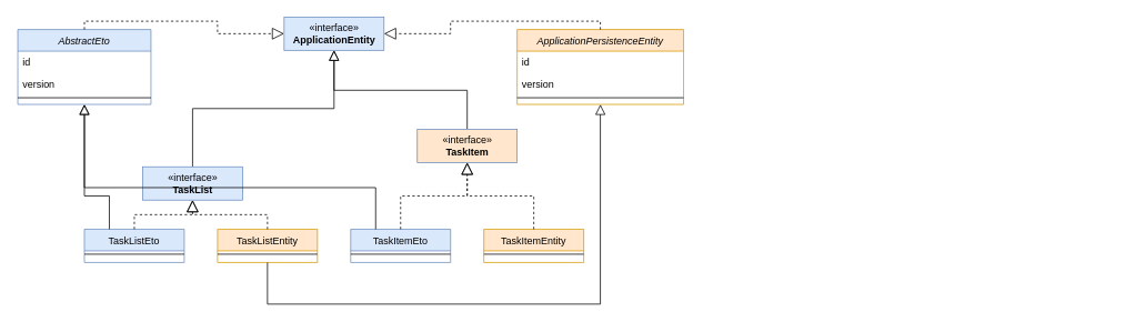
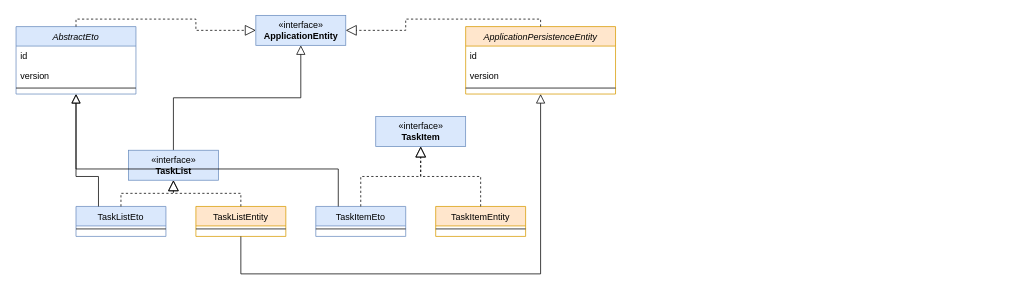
  <mxCell id="0" />
  <mxCell id="1" parent="0" />
- <mxCell id="2" value="" style="endArrow=block;endSize=10;endFill=0;shadow=0;strokeWidth=1;rounded=0;edgeStyle=elbowEdgeStyle;elbow=vertical;entryX=0.5;entryY=1;entryDx=0;entryDy=0;exitX=0.5;exitY=0;exitDx=0;exitDy=0;" parent="1" source="7" target="27" edge="1"><mxGeometry width="160" relative="1" as="geometry"><mxPoint x="500" y="115" as="sourcePoint" /><mxPoint x="480" y="213" as="targetPoint" /></mxGeometry></mxCell>
  <mxCell id="3" value="TaskItemEto" style="swimlane;fontStyle=0;align=center;verticalAlign=top;childLayout=stackLayout;horizontal=1;startSize=26;horizontalStack=0;resizeParent=1;resizeLast=0;collapsible=1;marginBottom=0;rounded=0;shadow=0;strokeWidth=1;fillColor=#dae8fc;strokeColor=#6c8ebf;" parent="1" vertex="1"><mxGeometry x="420" y="275" width="120" height="40" as="geometry"><mxRectangle x="340" y="380" width="170" height="26" as="alternateBounds" /></mxGeometry></mxCell>
  <mxCell id="4" value="" style="line;html=1;strokeWidth=1;align=left;verticalAlign=middle;spacingTop=-1;spacingLeft=3;spacingRight=3;rotatable=0;labelPosition=right;points=[];portConstraint=eastwest;" parent="3" vertex="1"><mxGeometry y="26" width="120" height="8" as="geometry" /></mxCell>
  <mxCell id="5" value="" style="endArrow=block;endSize=10;endFill=0;shadow=0;strokeWidth=1;rounded=0;edgeStyle=elbowEdgeStyle;elbow=vertical;entryX=0.5;entryY=1;entryDx=0;entryDy=0;" parent="1" source="6" target="27" edge="1"><mxGeometry width="160" relative="1" as="geometry"><mxPoint x="390" y="328" as="sourcePoint" /><mxPoint x="480" y="213" as="targetPoint" /></mxGeometry></mxCell>
  <mxCell id="6" value="«interface»&lt;br&gt;&lt;b&gt;TaskList&lt;/b&gt;" style="html=1;fillColor=#dae8fc;strokeColor=#6c8ebf;" vertex="1" parent="1"><mxGeometry x="170" y="200" width="120" height="40" as="geometry" /></mxCell>
- <mxCell id="7" value="«interface»&lt;br&gt;&lt;b&gt;TaskItem&lt;/b&gt;" style="html=1;fillColor=#ffe6cc;strokeColor=#6c8ebf;" vertex="1" parent="1"><mxGeometry x="500" y="155" width="120" height="40" as="geometry" /></mxCell>
+ <mxCell id="7" value="«interface»&lt;br&gt;&lt;b&gt;TaskItem&lt;/b&gt;" style="html=1;fillColor=#dae8fc;strokeColor=#6c8ebf;" vertex="1" parent="1"><mxGeometry x="500" y="155" width="120" height="40" as="geometry" /></mxCell>
  <mxCell id="8" value="TaskListEto" style="swimlane;fontStyle=0;align=center;verticalAlign=top;childLayout=stackLayout;horizontal=1;startSize=26;horizontalStack=0;resizeParent=1;resizeLast=0;collapsible=1;marginBottom=0;rounded=0;shadow=0;strokeWidth=1;fillColor=#dae8fc;strokeColor=#6c8ebf;" vertex="1" parent="1"><mxGeometry x="100" y="275" width="120" height="40" as="geometry"><mxRectangle x="340" y="380" width="170" height="26" as="alternateBounds" /></mxGeometry></mxCell>
  <mxCell id="9" value="" style="line;html=1;strokeWidth=1;align=left;verticalAlign=middle;spacingTop=-1;spacingLeft=3;spacingRight=3;rotatable=0;labelPosition=right;points=[];portConstraint=eastwest;" vertex="1" parent="8"><mxGeometry y="26" width="120" height="8" as="geometry" /></mxCell>
  <mxCell id="10" value="TaskListEntity" style="swimlane;fontStyle=0;align=center;verticalAlign=top;childLayout=stackLayout;horizontal=1;startSize=26;horizontalStack=0;resizeParent=1;resizeLast=0;collapsible=1;marginBottom=0;rounded=0;shadow=0;strokeWidth=1;fillColor=#ffe6cc;strokeColor=#d79b00;" vertex="1" parent="1"><mxGeometry x="260" y="275" width="120" height="40" as="geometry"><mxRectangle x="340" y="380" width="170" height="26" as="alternateBounds" /></mxGeometry></mxCell>
  <mxCell id="11" value="" style="line;html=1;strokeWidth=1;align=left;verticalAlign=middle;spacingTop=-1;spacingLeft=3;spacingRight=3;rotatable=0;labelPosition=right;points=[];portConstraint=eastwest;" vertex="1" parent="10"><mxGeometry y="26" width="120" height="8" as="geometry" /></mxCell>
  <mxCell id="12" value="TaskItemEntity" style="swimlane;fontStyle=0;align=center;verticalAlign=top;childLayout=stackLayout;horizontal=1;startSize=26;horizontalStack=0;resizeParent=1;resizeLast=0;collapsible=1;marginBottom=0;rounded=0;shadow=0;strokeWidth=1;fillColor=#ffe6cc;strokeColor=#d79b00;" vertex="1" parent="1"><mxGeometry x="580" y="275" width="120" height="40" as="geometry"><mxRectangle x="340" y="380" width="170" height="26" as="alternateBounds" /></mxGeometry></mxCell>
  <mxCell id="13" value="" style="line;html=1;strokeWidth=1;align=left;verticalAlign=middle;spacingTop=-1;spacingLeft=3;spacingRight=3;rotatable=0;labelPosition=right;points=[];portConstraint=eastwest;" vertex="1" parent="12"><mxGeometry y="26" width="120" height="8" as="geometry" /></mxCell>
  <mxCell id="14" value="" style="endArrow=block;dashed=1;endFill=0;endSize=12;html=1;rounded=0;entryX=0.5;entryY=1;entryDx=0;entryDy=0;exitX=0.5;exitY=0;exitDx=0;exitDy=0;edgeStyle=orthogonalEdgeStyle;" edge="1" parent="1" source="8" target="6"><mxGeometry width="160" relative="1" as="geometry"><mxPoint x="470" y="335" as="sourcePoint" /><mxPoint x="630" y="335" as="targetPoint" /></mxGeometry></mxCell>
  <mxCell id="15" value="" style="endArrow=block;dashed=1;endFill=0;endSize=12;html=1;rounded=0;entryX=0.5;entryY=1;entryDx=0;entryDy=0;edgeStyle=orthogonalEdgeStyle;" edge="1" parent="1" source="3" target="7"><mxGeometry width="160" relative="1" as="geometry"><mxPoint x="250" y="245" as="sourcePoint" /><mxPoint x="250" y="205" as="targetPoint" /></mxGeometry></mxCell>
  <mxCell id="16" value="AbstractEto" style="swimlane;fontStyle=2;align=center;verticalAlign=top;childLayout=stackLayout;horizontal=1;startSize=26;horizontalStack=0;resizeParent=1;resizeLast=0;collapsible=1;marginBottom=0;rounded=0;shadow=0;strokeWidth=1;fillColor=#dae8fc;strokeColor=#6c8ebf;" vertex="1" parent="1"><mxGeometry y="35" width="160" height="90" as="geometry" x="20"><mxRectangle x="230" y="140" width="160" height="26" as="alternateBounds" /></mxGeometry></mxCell>
  <mxCell id="17" value="id" style="text;align=left;verticalAlign=top;spacingLeft=4;spacingRight=4;overflow=hidden;rotatable=0;points=[[0,0.5],[1,0.5]];portConstraint=eastwest;rounded=0;shadow=0;html=0;" vertex="1" parent="16"><mxGeometry y="26" width="160" height="26" as="geometry" /></mxCell>
  <mxCell id="18" value="version" style="text;strokeColor=none;fillColor=none;align=left;verticalAlign=top;spacingLeft=4;spacingRight=4;overflow=hidden;rotatable=0;points=[[0,0.5],[1,0.5]];portConstraint=eastwest;" vertex="1" parent="16"><mxGeometry y="52" width="160" height="26" as="geometry" /></mxCell>
  <mxCell id="19" value="" style="line;html=1;strokeWidth=1;align=left;verticalAlign=middle;spacingTop=-1;spacingLeft=3;spacingRight=3;rotatable=0;labelPosition=right;points=[];portConstraint=eastwest;" vertex="1" parent="16"><mxGeometry y="78" width="160" height="8" as="geometry" /></mxCell>
  <mxCell id="20" value="" style="endArrow=block;dashed=1;endFill=0;endSize=12;html=1;rounded=0;entryX=0;entryY=0.5;entryDx=0;entryDy=0;exitX=0.5;exitY=0;exitDx=0;exitDy=0;edgeStyle=orthogonalEdgeStyle;" edge="1" parent="1" source="16" target="27"><mxGeometry width="160" relative="1" as="geometry"><mxPoint x="450" y="205" as="sourcePoint" /><mxPoint x="450" y="165" as="targetPoint" /></mxGeometry></mxCell>
  <mxCell id="21" value="ApplicationPersistenceEntity" style="swimlane;fontStyle=2;align=center;verticalAlign=top;childLayout=stackLayout;horizontal=1;startSize=26;horizontalStack=0;resizeParent=1;resizeLast=0;collapsible=1;marginBottom=0;rounded=0;shadow=0;strokeWidth=1;fillColor=#ffe6cc;strokeColor=#d79b00;" vertex="1" parent="1"><mxGeometry x="620" y="35" width="200" height="90" as="geometry"><mxRectangle x="230" y="140" width="160" height="26" as="alternateBounds" /></mxGeometry></mxCell>
  <mxCell id="22" value="id" style="text;align=left;verticalAlign=top;spacingLeft=4;spacingRight=4;overflow=hidden;rotatable=0;points=[[0,0.5],[1,0.5]];portConstraint=eastwest;rounded=0;shadow=0;html=0;" vertex="1" parent="21"><mxGeometry y="26" width="200" height="26" as="geometry" /></mxCell>
  <mxCell id="23" value="version" style="text;strokeColor=none;fillColor=none;align=left;verticalAlign=top;spacingLeft=4;spacingRight=4;overflow=hidden;rotatable=0;points=[[0,0.5],[1,0.5]];portConstraint=eastwest;" vertex="1" parent="21"><mxGeometry y="52" width="200" height="26" as="geometry" /></mxCell>
  <mxCell id="24" value="" style="line;html=1;strokeWidth=1;align=left;verticalAlign=middle;spacingTop=-1;spacingLeft=3;spacingRight=3;rotatable=0;labelPosition=right;points=[];portConstraint=eastwest;" vertex="1" parent="21"><mxGeometry y="78" width="200" height="8" as="geometry" /></mxCell>
  <mxCell id="25" value="" style="endArrow=block;endSize=10;endFill=0;shadow=0;strokeWidth=1;rounded=0;edgeStyle=elbowEdgeStyle;elbow=vertical;entryX=0.5;entryY=1;entryDx=0;entryDy=0;exitX=0.25;exitY=0;exitDx=0;exitDy=0;" edge="1" parent="1" source="3" target="16"><mxGeometry width="160" relative="1" as="geometry"><mxPoint x="450" y="165" as="sourcePoint" /><mxPoint x="370" y="45" as="targetPoint" /><Array as="points"><mxPoint x="300" y="225" /></Array></mxGeometry></mxCell>
  <mxCell id="26" value="" style="endArrow=block;endSize=10;endFill=0;shadow=0;strokeWidth=1;rounded=0;edgeStyle=elbowEdgeStyle;elbow=vertical;entryX=0.5;entryY=1;entryDx=0;entryDy=0;exitX=0.25;exitY=0;exitDx=0;exitDy=0;" edge="1" parent="1" source="8" target="16"><mxGeometry width="160" relative="1" as="geometry"><mxPoint x="90" y="315" as="sourcePoint" /><mxPoint x="380" y="55" as="targetPoint" /><Array as="points"><mxPoint x="140" y="235" /><mxPoint x="560" y="295" /></Array></mxGeometry></mxCell>
  <mxCell id="27" value="«interface»&lt;br&gt;&lt;b&gt;ApplicationEntity&lt;/b&gt;" style="html=1;fillColor=#dae8fc;strokeColor=#6c8ebf;" vertex="1" parent="1"><mxGeometry x="340" y="20" width="120" height="40" as="geometry" /></mxCell>
  <mxCell id="28" value="" style="endArrow=block;dashed=1;endFill=0;endSize=12;html=1;rounded=0;entryX=1;entryY=0.5;entryDx=0;entryDy=0;exitX=0.5;exitY=0;exitDx=0;exitDy=0;edgeStyle=orthogonalEdgeStyle;" edge="1" parent="1" source="21" target="27"><mxGeometry width="160" relative="1" as="geometry"><mxPoint x="840" y="-5" as="sourcePoint" /><mxPoint x="670" y="-25" as="targetPoint" /></mxGeometry></mxCell>
  <mxCell id="29" value="" style="endArrow=block;dashed=1;endFill=0;endSize=12;html=1;rounded=0;entryX=0.5;entryY=1;entryDx=0;entryDy=0;exitX=0.5;exitY=0;exitDx=0;exitDy=0;edgeStyle=orthogonalEdgeStyle;" edge="1" parent="1" source="10" target="6"><mxGeometry width="160" relative="1" as="geometry"><mxPoint x="160" y="245" as="sourcePoint" /><mxPoint x="250" y="205" as="targetPoint" /></mxGeometry></mxCell>
  <mxCell id="30" value="" style="endArrow=block;dashed=1;endFill=0;endSize=12;html=1;rounded=0;entryX=0.5;entryY=1;entryDx=0;entryDy=0;edgeStyle=orthogonalEdgeStyle;exitX=0.5;exitY=0;exitDx=0;exitDy=0;" edge="1" parent="1" source="12" target="7"><mxGeometry width="160" relative="1" as="geometry"><mxPoint x="490" y="285" as="sourcePoint" /><mxPoint x="550" y="205" as="targetPoint" /></mxGeometry></mxCell>
  <mxCell id="31" value="" style="endArrow=block;endSize=10;endFill=0;shadow=0;strokeWidth=1;rounded=0;edgeStyle=elbowEdgeStyle;elbow=vertical;entryX=0.5;entryY=1;entryDx=0;entryDy=0;exitX=0.5;exitY=1;exitDx=0;exitDy=0;" edge="1" parent="1" source="10" target="21"><mxGeometry width="160" relative="1" as="geometry"><mxPoint x="690" y="325" as="sourcePoint" /><mxPoint x="810" y="135" as="targetPoint" /><Array as="points"><mxPoint x="750" y="365" /><mxPoint x="1010" y="305" /><mxPoint x="1340" y="345" /></Array></mxGeometry></mxCell>
